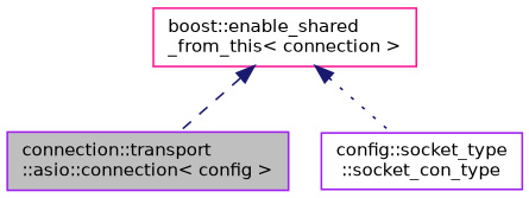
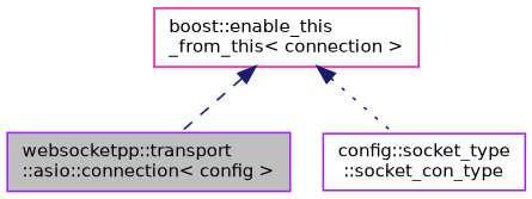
  digraph {
    node [color=purple fillcolor=white fontname=Helvetica fontsize=10 shape=record style=filled]
    edge [color=midnightblue dir=back fontname=Helvetica fontsize=10 labelfontname=Helvetica labelfontsize=10]
-   n1 [fillcolor=grey75 fontcolor=black height=0.2 label="connection::transport\l::asio::connection\< config \>" width=0.4]
+   n1 [fillcolor=grey75 fontcolor=black height=0.2 label="websocketpp::transport\l::asio::connection\< config \>" width=0.4]
    n2 [height=0.2 label="config::socket_type\l::socket_con_type" width=0.4]
-   n3 [color=deeppink height=0.2 label="boost::enable_shared\l_from_this\< connection \>" width=0.4]
+   n3 [color=deeppink height=0.2 label="boost::enable_this\l_from_this\< connection \>" width=0.4]
    n3 -> n1 [style=dashed]
    n3 -> n2 [style=dotted]
  }
